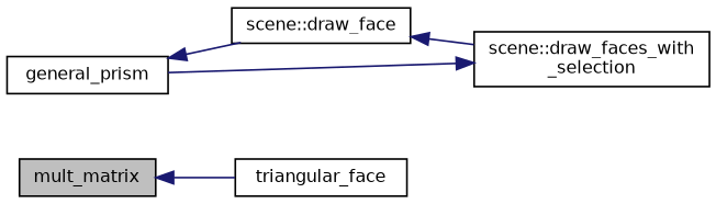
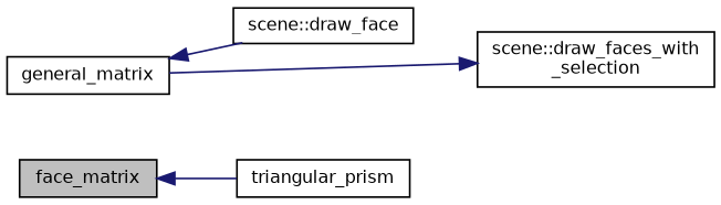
  digraph {
    rankdir=LR
    node [color=black fillcolor=white fontname=Helvetica fontsize=10 shape=record style=filled]
    edge [color=midnightblue dir=back fontname=Helvetica fontsize=10 labelfontname=Helvetica labelfontsize=10 style=solid]
-   n1 [fillcolor=grey75 fontcolor=black height=0.2 label=mult_matrix width=0.4]
-   n2 [height=0.2 label=triangular_face width=0.4]
-   n3 [height=0.2 label=general_prism width=0.4]
+   n1 [fillcolor=grey75 fontcolor=black height=0.2 label=face_matrix width=0.4]
+   n2 [height=0.2 label=triangular_prism width=0.4]
+   n3 [height=0.2 label=general_matrix width=0.4]
    n4 [height=0.2 label="scene::draw_face" width=0.4]
    n5 [height=0.2 label="scene::draw_faces_with\l_selection" width=0.4]
    n1 -> n2
    n3 -> n4
-   n4 -> n5
    n5 -> n3
  }
